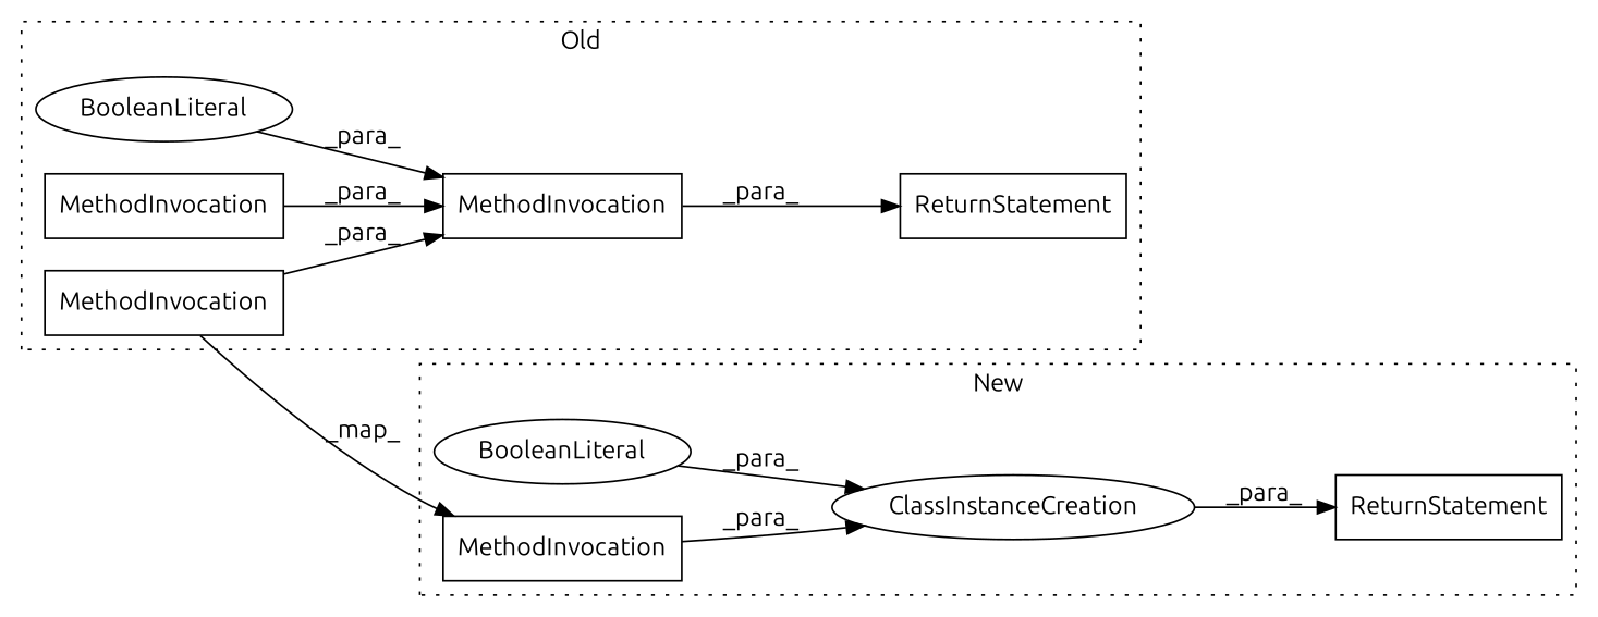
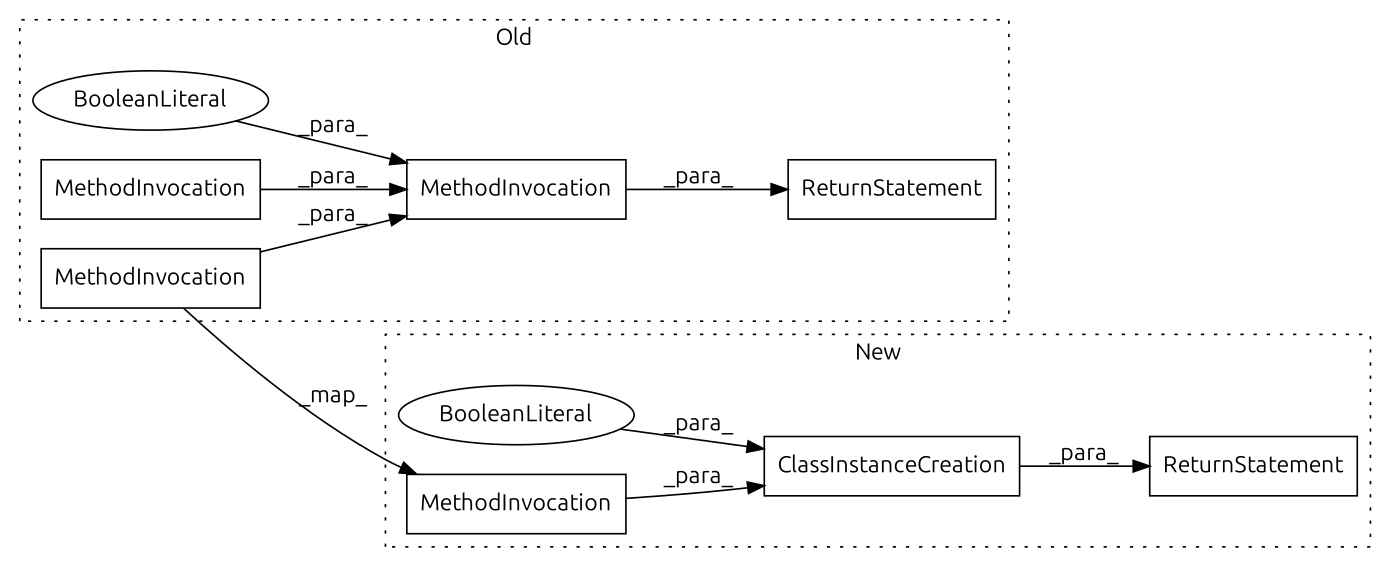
  digraph {
    rankdir=LR
    fontname=Ubuntu
    node [a=32 l=4 shape=box fontname=Ubuntu]
    edge [fontname=Ubuntu]
    n1 [a=9 label=BooleanLiteral s=47804 shape=ellipse]
    n2 [l="11,1" label=MethodInvocation s="47762,47826"]
    n3 [l=16 label=MethodInvocation s=47810]
    n4 [l="7,1" label=MethodInvocation s="47787,47801"]
    n5 [a=41 l=7 label=ReturnStatement s=47755]
    n6 [a=9 label=BooleanLiteral s=47865 shape=ellipse]
-   n7 [a=14 l="18,1" label=ClassInstanceCreation s="47816,47869" shape=ellipse]
+   n7 [a=14 l="18,1" label=ClassInstanceCreation s="47816,47869"]
    n8 [l="7,1" label=MethodInvocation s="47848,47862"]
    n9 [a=41 l=7 label=ReturnStatement s=47809]
    subgraph cluster_1 {
      label=Old
      style=dotted
      n1
      n2
      n3
      n4
      n5
    }
    subgraph cluster_2 {
      label=New
      style=dotted
      n6
      n7
      n8
      n9
    }
    n1 -> n2 [label=_para_]
    n2 -> n5 [label=_para_]
    n3 -> n2 [label=_para_]
    n4 -> n2 [label=_para_]
    n4 -> n8 [label=_map_]
    n6 -> n7 [label=_para_]
    n7 -> n9 [label=_para_]
    n8 -> n7 [label=_para_]
  }
